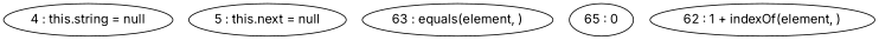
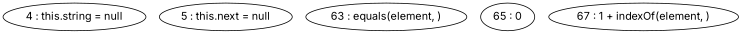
  digraph {
    fontname=Inter
    node [fontname=Inter]
    "4 : this.string = null"
    "5 : this.next = null"
    "63 : equals(element, )"
    "65 : 0"
-   "67 : 1 + indexOf(element, )" [label="62 : 1 + indexOf(element, )"]
+   "67 : 1 + indexOf(element, )"
  }
